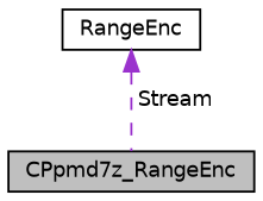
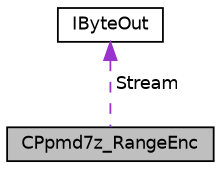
  digraph {
    node [color=black fontname=Helvetica fontsize=10 shape=record style=filled]
    n1 [fillcolor=grey75 fontcolor=black height=0.2 label=CPpmd7z_RangeEnc width=0.4]
-   n2 [fillcolor=white height=0.2 label=RangeEnc width=0.4]
+   n2 [fillcolor=white height=0.2 label=IByteOut width=0.4]
    n2 -> n1 [color=darkorchid3 dir=back fontname=Helvetica fontsize=10 label=" Stream" labelfontname=Helvetica labelfontsize=10 style=dashed]
  }
